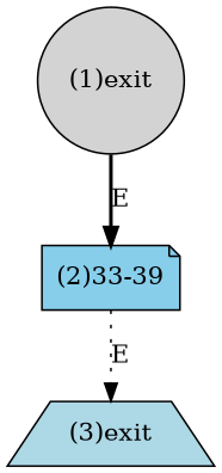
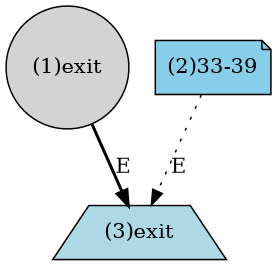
  digraph {
    node [style=filled]
    n1 [fillcolor=lightgrey label="(1)exit" shape=circle]
    n2 [fillcolor=skyblue label="(2)33-39" shape=note]
    n3 [fillcolor=lightblue label="(3)exit" shape=trapezium]
-   n1 -> n2 [label=E style=bold]
+   n1 -> n3 [label=E style=bold]
    n2 -> n3 [label=E style=dotted]
  }
